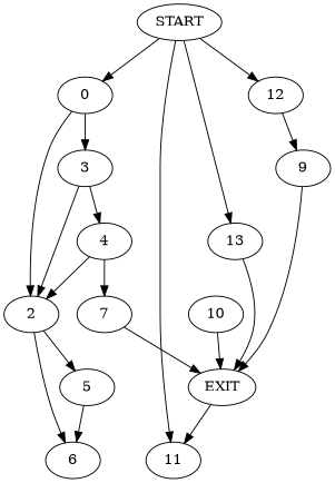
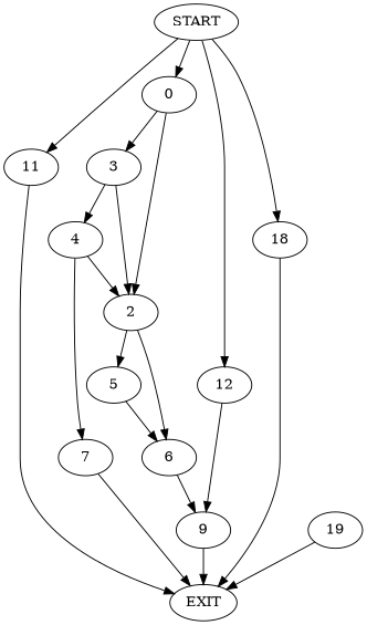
  digraph {
    n1 [label=START]
    n2 [label=0]
    11
    12
-   13
+   13 [label=18]
    2
    3
    n8 [label=EXIT]
    9
    5
    6
    4
    7
-   10
+   10 [label=19]
    n1 -> n2
    n1 -> 11
    n1 -> 12
    n1 -> 13
    n2 -> 2
    n2 -> 3
-   n8 -> 11
+   11 -> n8
    12 -> 9
    13 -> n8
    2 -> 5
    2 -> 6
    3 -> 2
    3 -> 4
    9 -> n8
    5 -> 6
+   6 -> 9
    4 -> 2
    4 -> 7
    7 -> n8
    10 -> n8
  }
